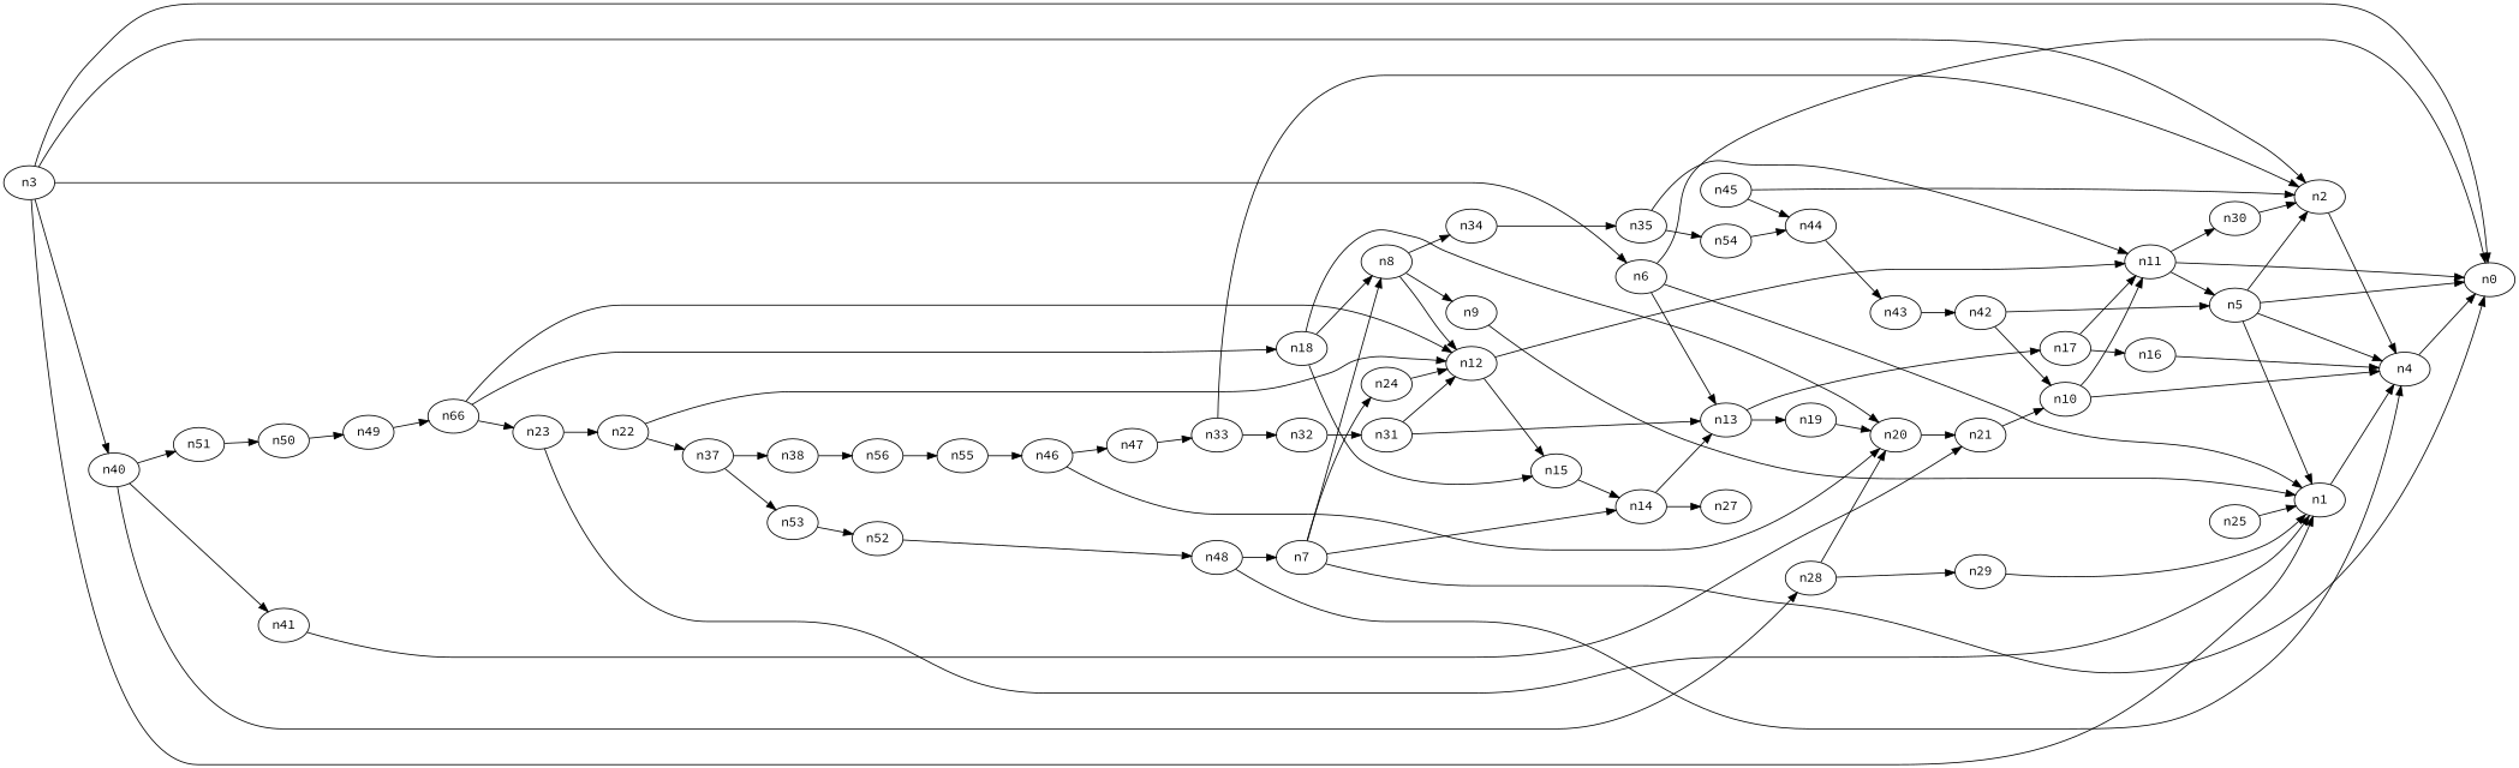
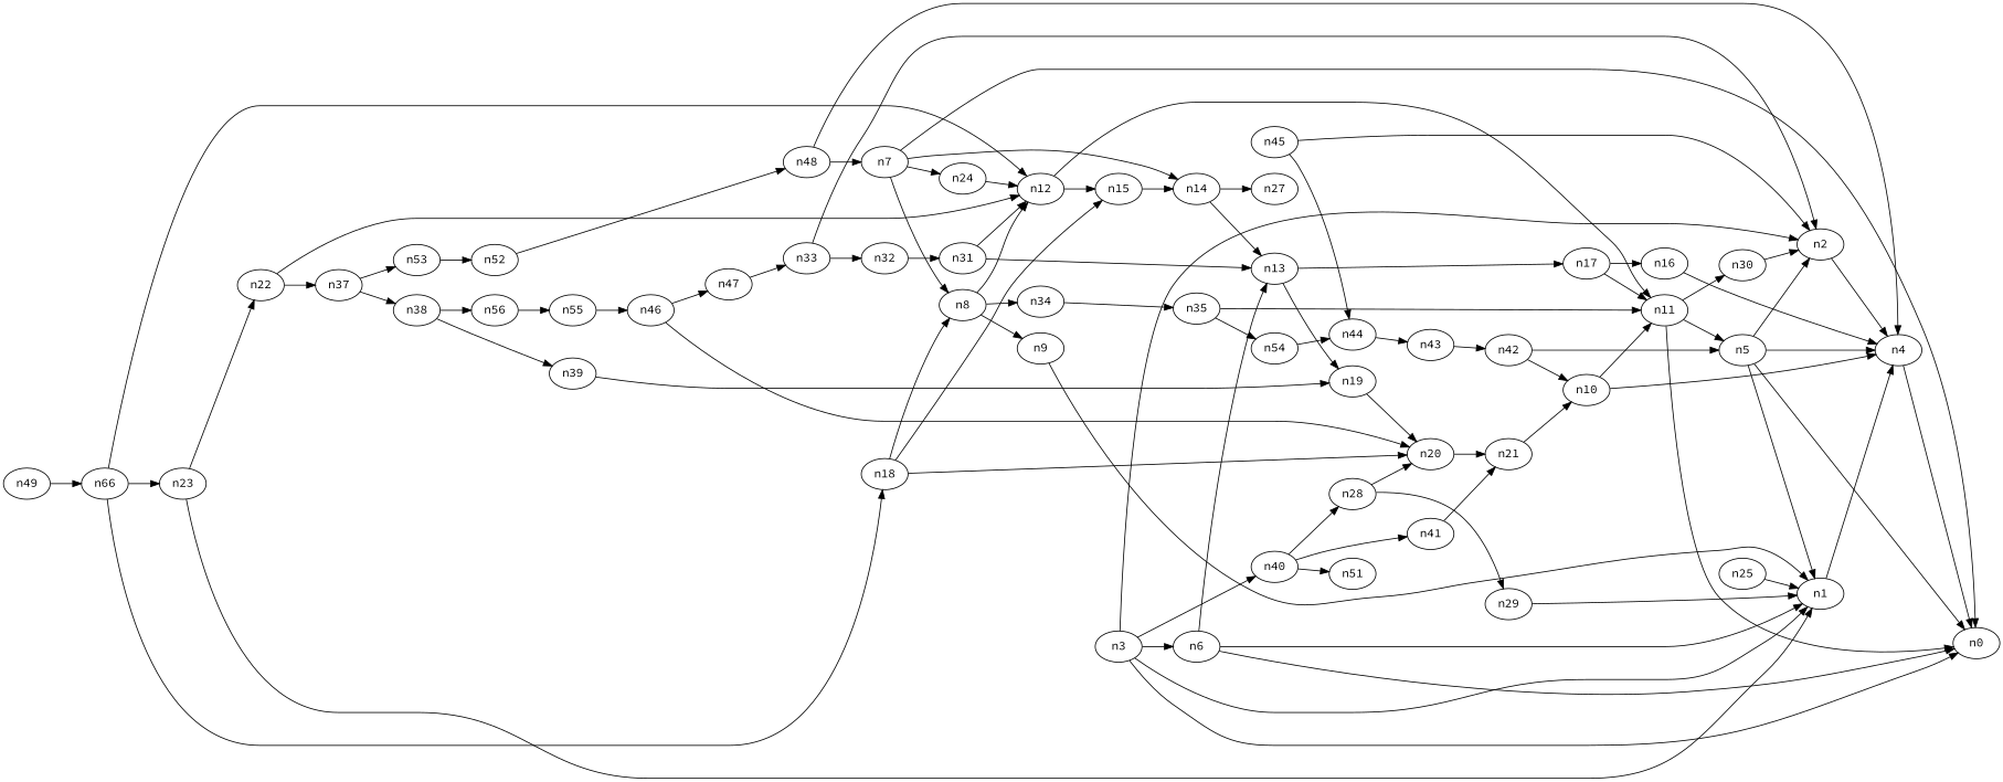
  digraph {
    fontname="Source Code Pro"
    rankdir=LR
    node [fontname="Source Code Pro"]
    edge [fontname="Source Code Pro"]
    n1
    n4
    n0
    n2
    n3
    n6
    n40
    n13
    n28
    n41
    n51
    n17
    n19
    n20
    n29
    n21
-   n50
    n5
    n11
    n16
    n7
    n8
    n14
    n24
    n9
    n12
    n34
    n27
    n15
    n35
    n30
    n54
    n10
    n18
    n22
    n37
    n38
    n53
+   n39
    n56
    n52
    n23
    n25
    n31
    n32
    n33
    n44
    n43
    n36 [label=n66]
    n55
    n48
    n46
    n49
    n42
    n45
    n47
    n1 -> n4
    n4 -> n0
    n2 -> n4
    n3 -> n1
    n3 -> n0
    n3 -> n2
    n3 -> n6
    n3 -> n40
    n6 -> n1
    n6 -> n0
    n6 -> n13
    n40 -> n28
    n40 -> n41
    n40 -> n51
    n13 -> n17
    n13 -> n19
    n28 -> n20
    n28 -> n29
    n41 -> n21
-   n51 -> n50
    n17 -> n11
    n17 -> n16
    n19 -> n20
    n20 -> n21
    n29 -> n1
    n21 -> n10
-   n50 -> n49
    n5 -> n1
    n5 -> n4
    n5 -> n0
    n5 -> n2
    n11 -> n0
    n11 -> n5
    n11 -> n30
    n16 -> n4
    n7 -> n0
    n7 -> n8
    n7 -> n14
    n7 -> n24
    n8 -> n9
    n8 -> n12
    n8 -> n34
    n14 -> n13
    n14 -> n27
    n24 -> n12
    n9 -> n1
    n12 -> n11
    n12 -> n15
    n34 -> n35
    n15 -> n14
    n35 -> n11
    n35 -> n54
    n30 -> n2
    n54 -> n44
    n10 -> n4
    n10 -> n11
    n18 -> n20
    n18 -> n8
    n18 -> n15
    n22 -> n12
    n22 -> n37
    n37 -> n38
    n37 -> n53
+   n38 -> n39
    n38 -> n56
    n53 -> n52
+   n39 -> n19
    n56 -> n55
    n52 -> n48
    n23 -> n1
    n23 -> n22
    n25 -> n1
    n31 -> n13
    n31 -> n12
    n32 -> n31
    n33 -> n2
    n33 -> n32
    n44 -> n43
    n43 -> n42
    n36 -> n12
    n36 -> n18
    n36 -> n23
    n55 -> n46
    n48 -> n4
    n48 -> n7
    n46 -> n20
    n46 -> n47
    n49 -> n36
    n42 -> n5
    n42 -> n10
    n45 -> n2
    n45 -> n44
    n47 -> n33
  }
